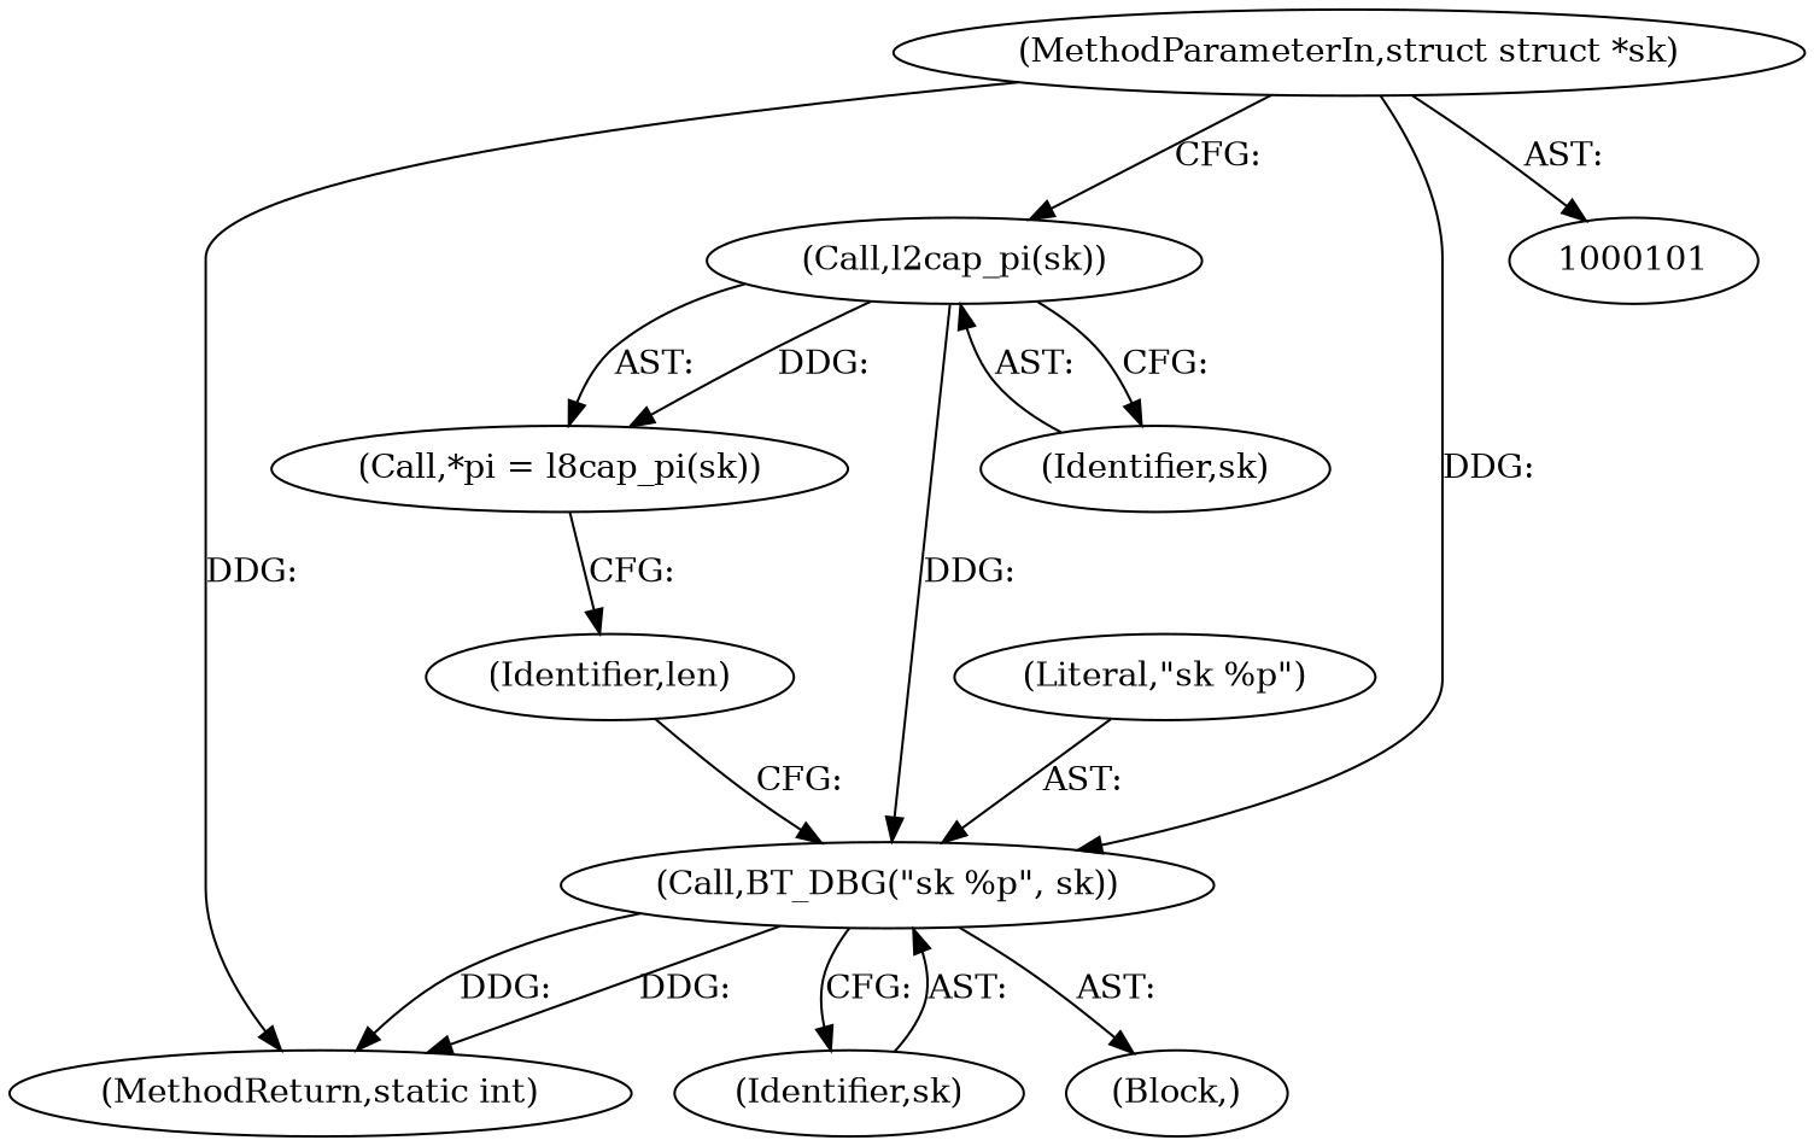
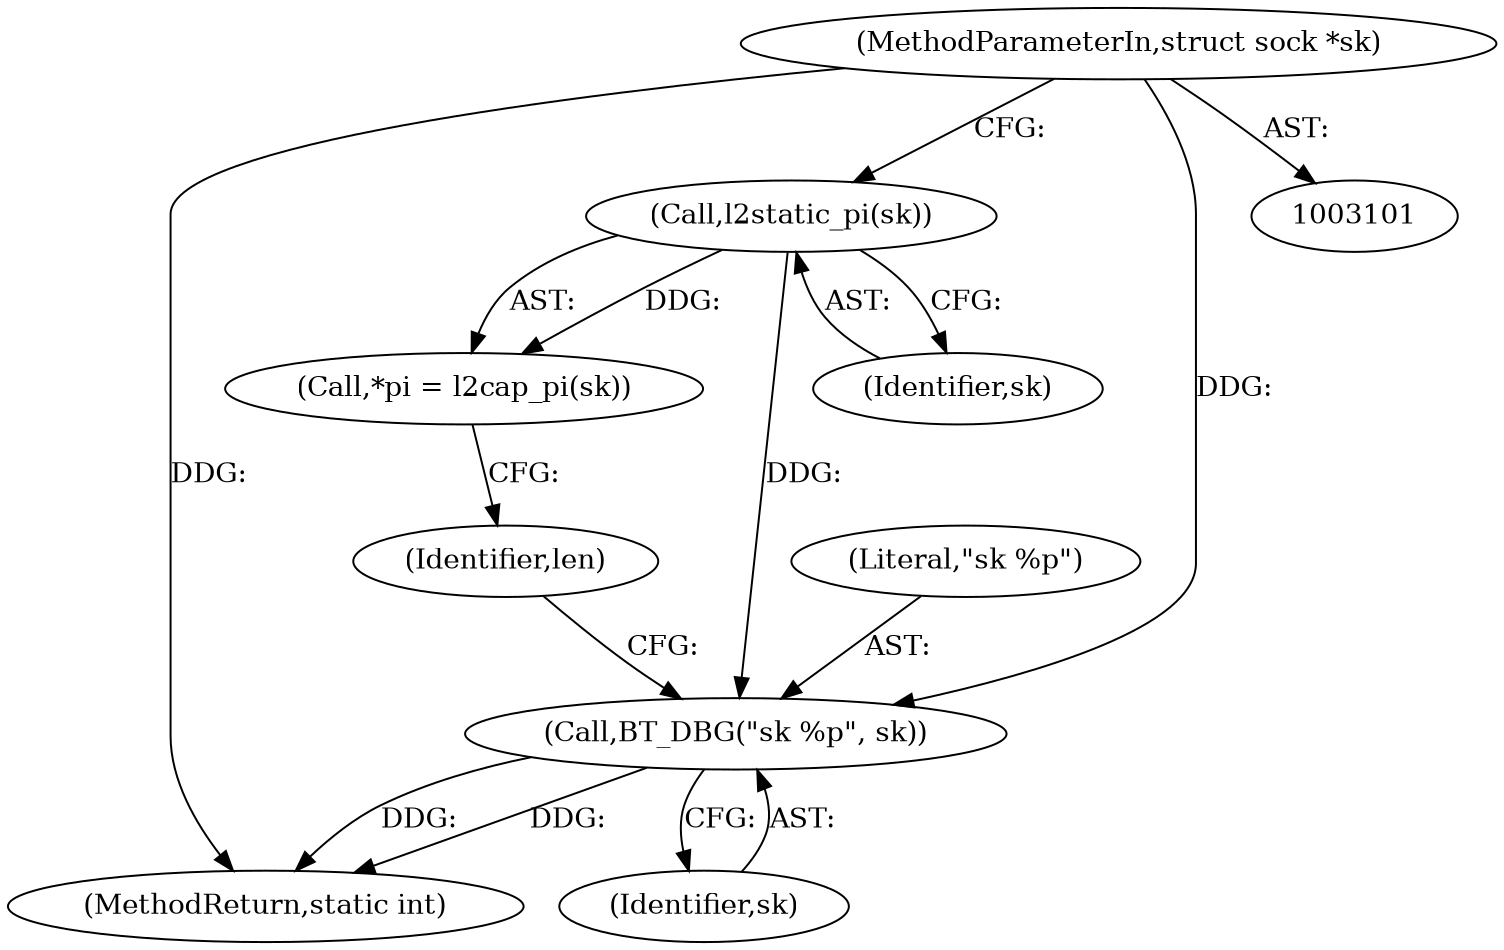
  digraph {
    n1 [label="(Call,BT_DBG(\"sk %p\", sk))"]
    n2 [label="(MethodReturn,static int)"]
    n3 [label="(Identifier,sk)"]
-   n4 [label="(Block,)"]
-   n5 [label="(Call,l2cap_pi(sk))"]
+   n5 [label="(Call,l2static_pi(sk))"]
    n6 [label="(Identifier,sk)"]
-   n7 [label="(Call,*pi = l8cap_pi(sk))"]
+   n7 [label="(Call,*pi = l2cap_pi(sk))"]
    n8 [label="(Identifier,len)"]
-   n9 [label="(MethodParameterIn,struct struct *sk)"]
-   1000101
+   n9 [label="(MethodParameterIn,struct sock *sk)"]
+   1000101 [label=1003101]
    n11 [label="(Literal,\"sk %p\")"]
    n1 -> n2 [label="DDG: "]
    n1 -> n2 [label="DDG: "]
    n1 -> n3 [label="CFG: "]
-   n1 -> n4 [label="AST: "]
    n3 -> n1 [label="AST: "]
    n5 -> n1 [label="DDG: "]
    n5 -> n6 [label="CFG: "]
    n5 -> n7 [label="AST: "]
    n5 -> n7 [label="DDG: "]
    n6 -> n5 [label="AST: "]
    n7 -> n8 [label="CFG: "]
    n8 -> n1 [label="CFG: "]
    n9 -> n1 [label="DDG: "]
    n9 -> n2 [label="DDG: "]
    n9 -> n5 [label="CFG: "]
    n9 -> 1000101 [label="AST: "]
    n11 -> n1 [label="AST: "]
  }
